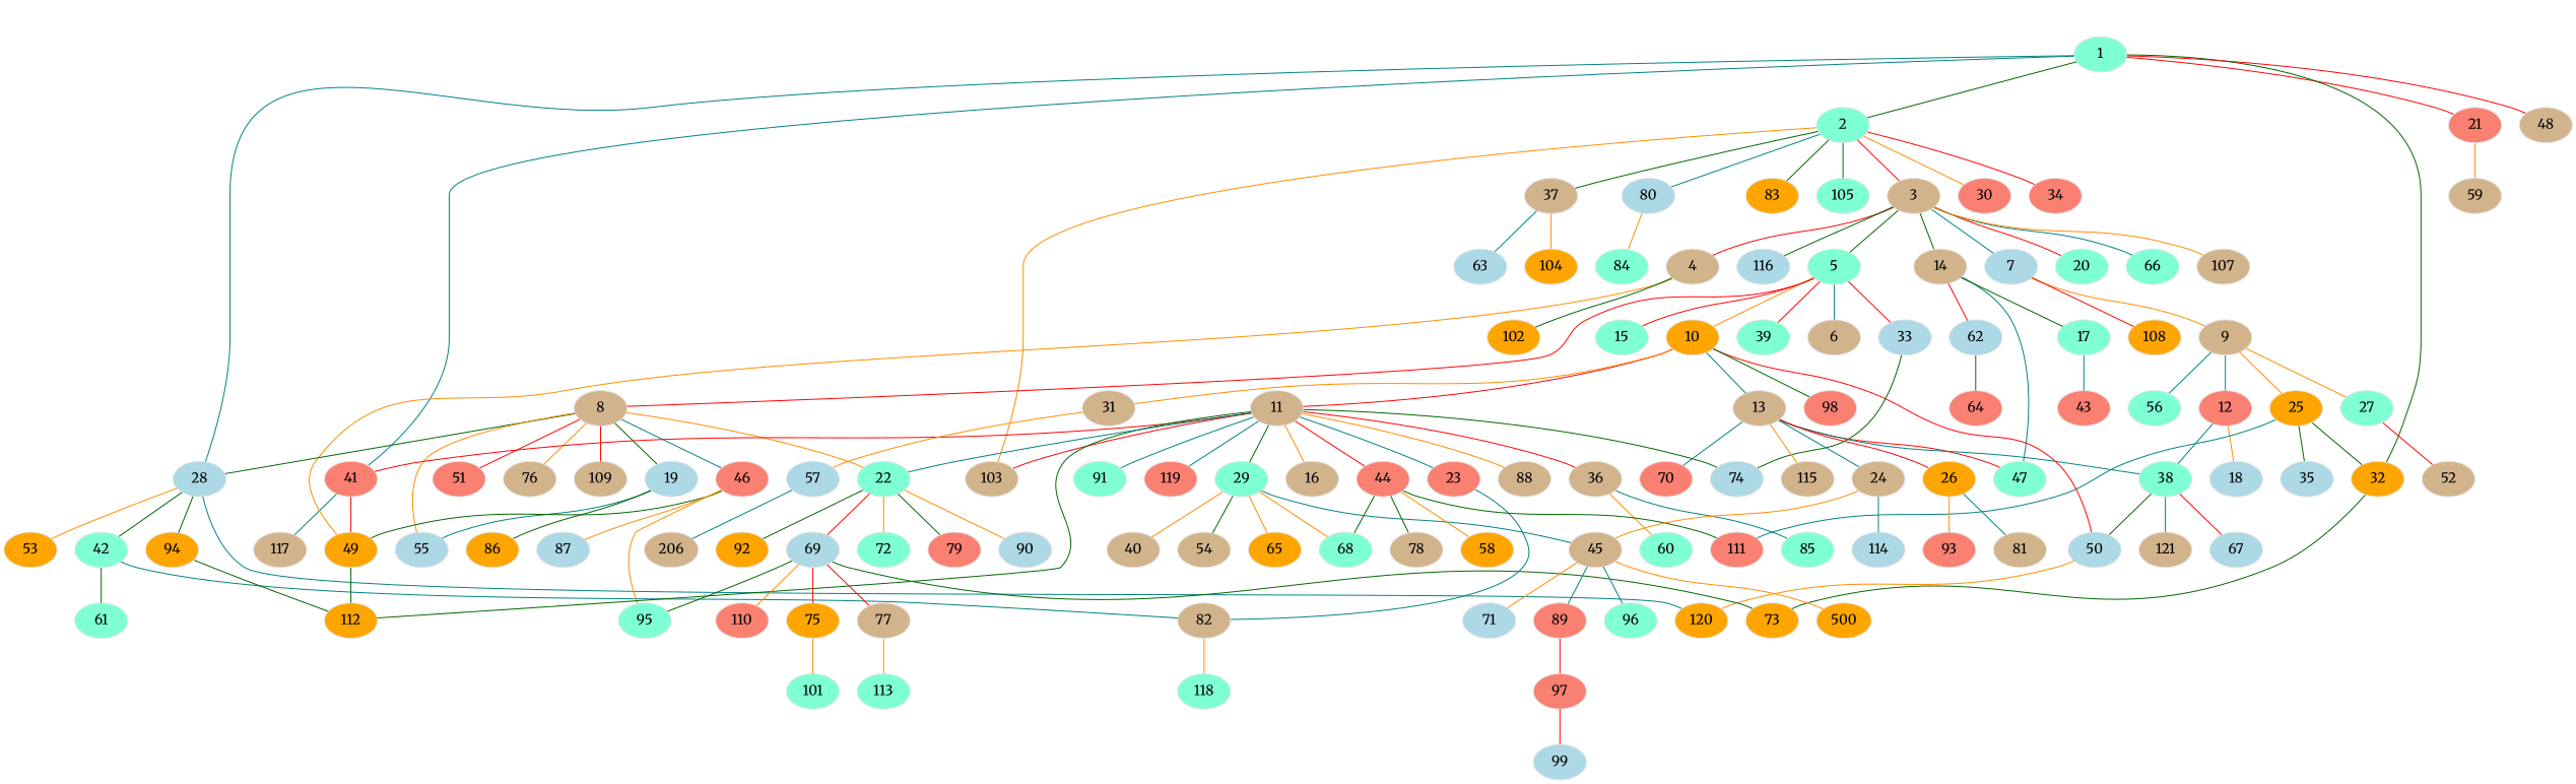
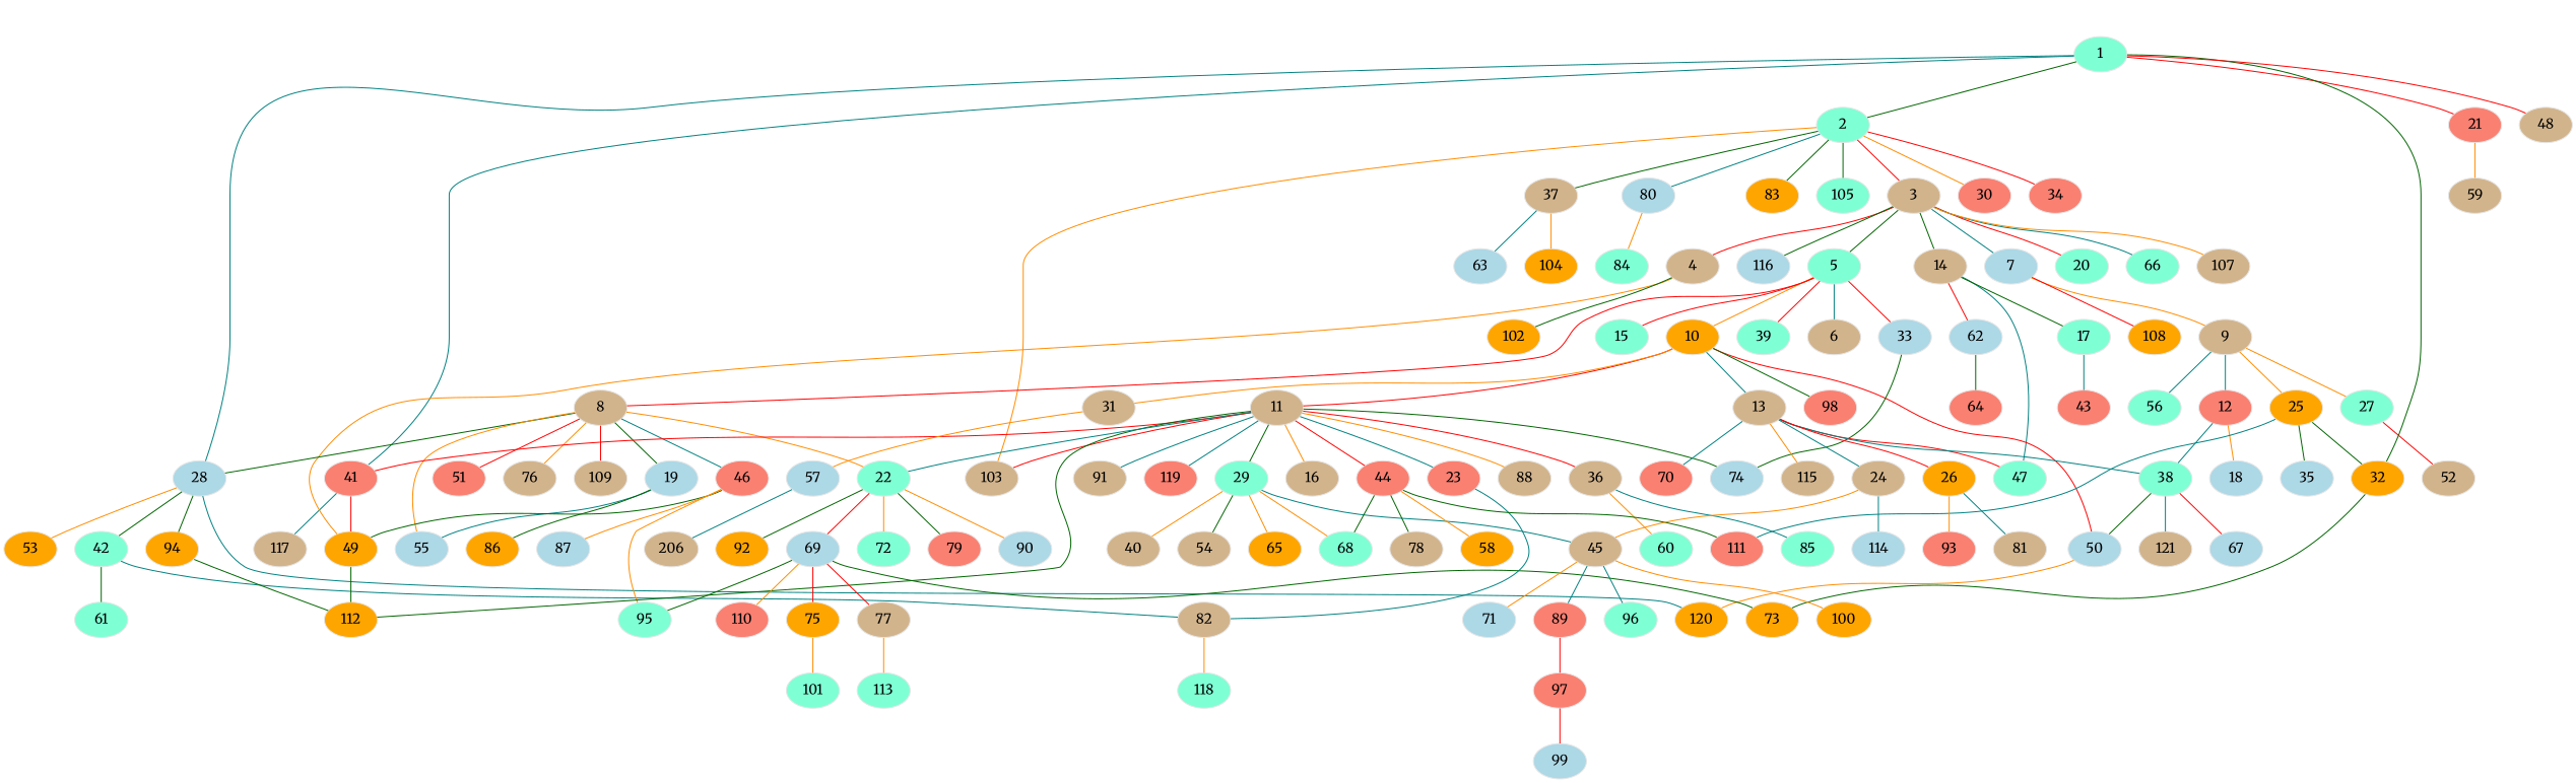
  graph {
    fontname=Merriweather
    node [color=gray90 fillcolor=tan fontname=Merriweather style=filled]
    edge [color=darkorange fontname=Merriweather]
    1 [fillcolor=aquamarine]
    2 [fillcolor=aquamarine]
    21 [fillcolor=salmon]
    28 [fillcolor=lightblue]
    32 [fillcolor=orange]
    41 [fillcolor=salmon]
    48
    3
    30 [fillcolor=salmon]
    34 [fillcolor=salmon]
    37
    80 [fillcolor=lightblue]
    83 [fillcolor=orange]
    103
    105 [fillcolor=aquamarine]
    59
    42 [fillcolor=aquamarine]
    53 [fillcolor=orange]
    94 [fillcolor=orange]
    120 [fillcolor=orange]
    73 [fillcolor=orange]
    49 [fillcolor=orange]
    117
    4
    5 [fillcolor=aquamarine]
    7 [fillcolor=lightblue]
    14
    20 [fillcolor=aquamarine]
    66 [fillcolor=aquamarine]
    107
    116 [fillcolor=lightblue]
    63 [fillcolor=lightblue]
    104 [fillcolor=orange]
    84 [fillcolor=aquamarine]
    102 [fillcolor=orange]
    6
    8
    10 [fillcolor=orange]
    15 [fillcolor=aquamarine]
    33 [fillcolor=lightblue]
    39 [fillcolor=aquamarine]
    9
    108 [fillcolor=orange]
    47 [fillcolor=aquamarine]
    17 [fillcolor=aquamarine]
    62 [fillcolor=lightblue]
    112 [fillcolor=orange]
    19 [fillcolor=lightblue]
    22 [fillcolor=aquamarine]
    46 [fillcolor=salmon]
    51 [fillcolor=salmon]
    55 [fillcolor=lightblue]
    76
    109
    11
    13
    31
    50 [fillcolor=lightblue]
    98 [fillcolor=salmon]
    74 [fillcolor=lightblue]
    12 [fillcolor=salmon]
    25 [fillcolor=orange]
    27 [fillcolor=aquamarine]
    56 [fillcolor=aquamarine]
    86 [fillcolor=orange]
    69 [fillcolor=lightblue]
    72 [fillcolor=aquamarine]
    79 [fillcolor=salmon]
    90 [fillcolor=lightblue]
    92 [fillcolor=orange]
    87 [fillcolor=lightblue]
    95 [fillcolor=aquamarine]
    18 [fillcolor=lightblue]
    38 [fillcolor=aquamarine]
    35 [fillcolor=lightblue]
    111 [fillcolor=salmon]
    52
    16
    23 [fillcolor=salmon]
    29 [fillcolor=aquamarine]
    36
    44 [fillcolor=salmon]
    88
-   91 [fillcolor=aquamarine]
+   91
    119 [fillcolor=salmon]
    24
    26 [fillcolor=orange]
    70 [fillcolor=salmon]
    115
    57 [fillcolor=lightblue]
    82
    45
    40
    54
    65 [fillcolor=orange]
    68 [fillcolor=aquamarine]
    60 [fillcolor=aquamarine]
    85 [fillcolor=aquamarine]
    58 [fillcolor=orange]
    78
    67 [fillcolor=lightblue]
    121
    114 [fillcolor=lightblue]
    81
    93 [fillcolor=salmon]
    43 [fillcolor=salmon]
    64 [fillcolor=salmon]
    110 [fillcolor=salmon]
    75 [fillcolor=orange]
    77
    118 [fillcolor=aquamarine]
    71 [fillcolor=lightblue]
    89 [fillcolor=salmon]
    96 [fillcolor=aquamarine]
-   100 [fillcolor=orange label=500]
+   100 [fillcolor=orange]
    61 [fillcolor=aquamarine]
    n117 [label=206]
    97 [fillcolor=salmon]
    101 [fillcolor=aquamarine]
    113 [fillcolor=aquamarine]
    99 [fillcolor=lightblue]
    1 -- 2 [color=darkgreen]
    1 -- 21 [color=red]
    1 -- 28 [color=teal]
    1 -- 32 [color=darkgreen]
    1 -- 41 [color=teal]
    1 -- 48 [color=red]
    2 -- 3 [color=red]
    2 -- 30
    2 -- 34 [color=red]
    2 -- 37 [color=darkgreen]
    2 -- 80 [color=teal]
    2 -- 83 [color=darkgreen]
    2 -- 103
    2 -- 105 [color=darkgreen]
    21 -- 59
    28 -- 42 [color=darkgreen]
    28 -- 53
    28 -- 94 [color=darkgreen]
    28 -- 120 [color=teal]
    32 -- 73 [color=darkgreen]
    41 -- 49 [color=red]
    41 -- 117 [color=teal]
    3 -- 4 [color=red]
    3 -- 5 [color=darkgreen]
    3 -- 7 [color=teal]
    3 -- 14 [color=darkgreen]
    3 -- 20 [color=red]
    3 -- 66 [color=teal]
    3 -- 107
    3 -- 116 [color=darkgreen]
    37 -- 63 [color=teal]
    37 -- 104
    80 -- 84
    42 -- 82 [color=teal]
    42 -- 61 [color=darkgreen]
    94 -- 112 [color=darkgreen]
    49 -- 112 [color=darkgreen]
    4 -- 49
    4 -- 102 [color=darkgreen]
    5 -- 6 [color=teal]
    5 -- 8 [color=red]
    5 -- 10
    5 -- 15 [color=red]
    5 -- 33 [color=red]
    5 -- 39 [color=red]
    7 -- 9
    7 -- 108 [color=red]
    14 -- 47 [color=teal]
    14 -- 17 [color=darkgreen]
    14 -- 62 [color=red]
    8 -- 28 [color=darkgreen]
    8 -- 19 [color=darkgreen]
    8 -- 22
    8 -- 46 [color=teal]
    8 -- 51 [color=red]
    8 -- 55
    8 -- 76
    8 -- 109 [color=red]
    10 -- 11 [color=red]
    10 -- 13 [color=teal]
    10 -- 31
    10 -- 50 [color=red]
    10 -- 98 [color=darkgreen]
    33 -- 74 [color=darkgreen]
    9 -- 12 [color=teal]
    9 -- 25
    9 -- 27
    9 -- 56 [color=teal]
    17 -- 43 [color=teal]
    62 -- 64 [color=darkgreen]
    19 -- 55 [color=teal]
    19 -- 86 [color=darkgreen]
    22 -- 69 [color=red]
    22 -- 72
    22 -- 79 [color=darkgreen]
    22 -- 90
    22 -- 92 [color=darkgreen]
    46 -- 49 [color=darkgreen]
    46 -- 87
    46 -- 95
    11 -- 41 [color=red]
    11 -- 103 [color=red]
    11 -- 112 [color=darkgreen]
    11 -- 22 [color=teal]
    11 -- 74 [color=darkgreen]
    11 -- 16
    11 -- 23 [color=teal]
    11 -- 29 [color=darkgreen]
    11 -- 36 [color=red]
    11 -- 44 [color=red]
    11 -- 88
    11 -- 91 [color=teal]
    11 -- 119 [color=teal]
    13 -- 47 [color=red]
    13 -- 38 [color=teal]
    13 -- 24 [color=teal]
    13 -- 26 [color=red]
    13 -- 70 [color=teal]
    13 -- 115
    31 -- 57
    50 -- 120
    12 -- 18
    12 -- 38 [color=teal]
    25 -- 32 [color=darkgreen]
    25 -- 35 [color=darkgreen]
    25 -- 111 [color=teal]
    27 -- 52 [color=red]
    69 -- 73 [color=darkgreen]
    69 -- 95 [color=darkgreen]
    69 -- 110
    69 -- 75 [color=red]
    69 -- 77 [color=red]
    38 -- 50 [color=darkgreen]
    38 -- 67 [color=red]
    38 -- 121 [color=teal]
    23 -- 82 [color=teal]
    29 -- 45 [color=teal]
    29 -- 40
    29 -- 54 [color=darkgreen]
    29 -- 65
    29 -- 68
    36 -- 60
    36 -- 85 [color=teal]
    44 -- 111 [color=darkgreen]
    44 -- 68 [color=darkgreen]
    44 -- 58
    44 -- 78 [color=darkgreen]
    24 -- 45
    24 -- 114 [color=teal]
    26 -- 81 [color=teal]
    26 -- 93
    57 -- n117 [color=teal]
    82 -- 118
    45 -- 71
    45 -- 89 [color=teal]
    45 -- 96 [color=teal]
    45 -- 100
    75 -- 101
    77 -- 113
    89 -- 97 [color=red]
    97 -- 99 [color=red]
  }
